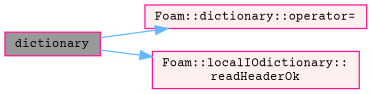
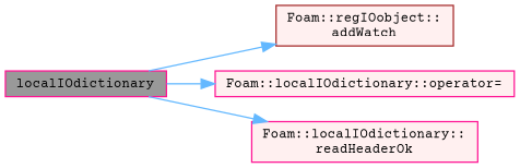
  digraph {
    fontname="Courier Prime"
    rankdir=LR
    node [color=deeppink fillcolor="#FFF0F0" fontname="Courier Prime" fontsize=10 shape=box style=filled]
    edge [color=steelblue1 fontname="Courier Prime" fontsize=10 labelfontname=Helvetica labelfontsize=10 style=solid]
-   n1 [fillcolor=grey60 fontcolor=black height=0.2 label=dictionary width=0.4]
-   n3 [height=0.2 label="Foam::dictionary::operator=" width=0.4]
+   n1 [fillcolor=grey60 fontcolor=black height=0.2 label=localIOdictionary width=0.4]
+   n2 [color=brown height=0.2 label="Foam::regIOobject::\laddWatch" width=0.4]
+   n3 [height=0.2 label="Foam::localIOdictionary::operator=" width=0.4]
    n4 [height=0.2 label="Foam::localIOdictionary::\lreadHeaderOk" width=0.4]
+   n1 -> n2
    n1 -> n3
    n1 -> n4
  }
